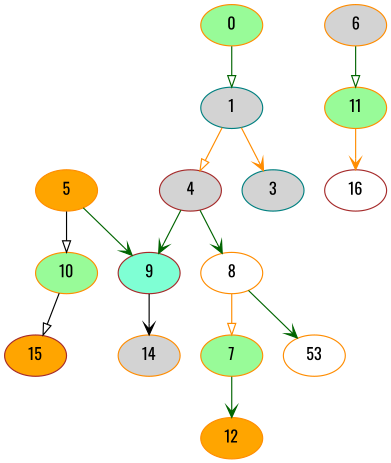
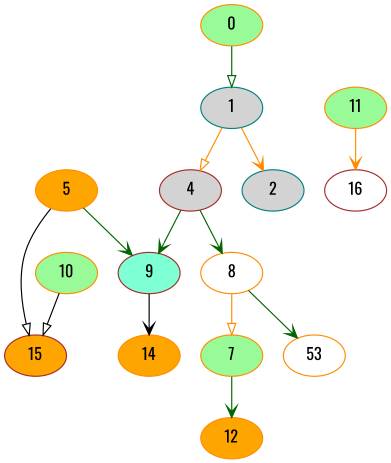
  digraph {
    fontname=Oswald
    node [color=darkorange fillcolor=lightgrey fontname=Oswald style=filled]
    edge [arrowhead=vee color=darkgreen fontname=Oswald]
    1 [color=teal]
    0 [fillcolor=palegreen]
-   3 [color=teal]
+   3 [color=teal label=2]
    4 [color=brown]
    8 [fillcolor=white]
    9 [color=brown fillcolor=aquamarine]
    5 [fillcolor=orange]
    10 [fillcolor=palegreen]
-   6
    11 [fillcolor=palegreen]
    12 [fillcolor=orange]
    7 [fillcolor=palegreen]
    n13 [fillcolor=white label=53]
-   14
+   14 [fillcolor=orange]
    15 [color=brown fillcolor=orange]
    16 [color=brown fillcolor=white]
    1 -> 3 [color=darkorange]
    1 -> 4 [arrowhead=onormal color=darkorange]
    0 -> 1 [arrowhead=onormal]
    4 -> 8
    4 -> 9
    8 -> 7 [arrowhead=onormal color=darkorange]
    8 -> n13
    9 -> 14 [color=black]
    5 -> 9
-   5 -> 10 [arrowhead=onormal color=black]
+   5 -> 15 [arrowhead=onormal color=black]
    10 -> 15 [arrowhead=onormal color=black]
-   6 -> 11 [arrowhead=onormal]
    11 -> 16 [color=darkorange]
    7 -> 12
  }
